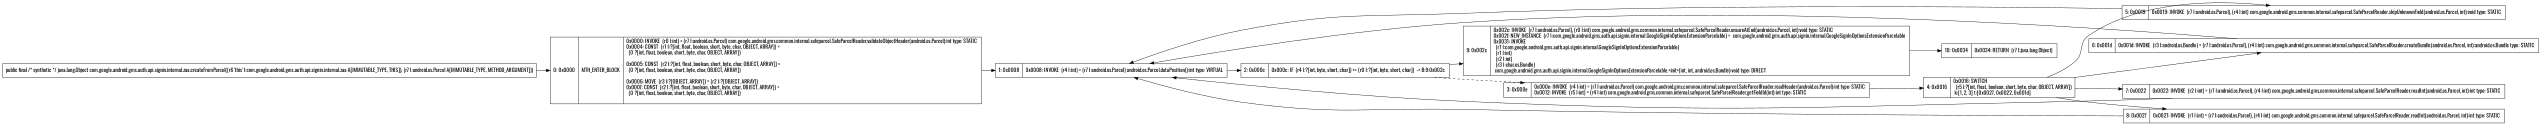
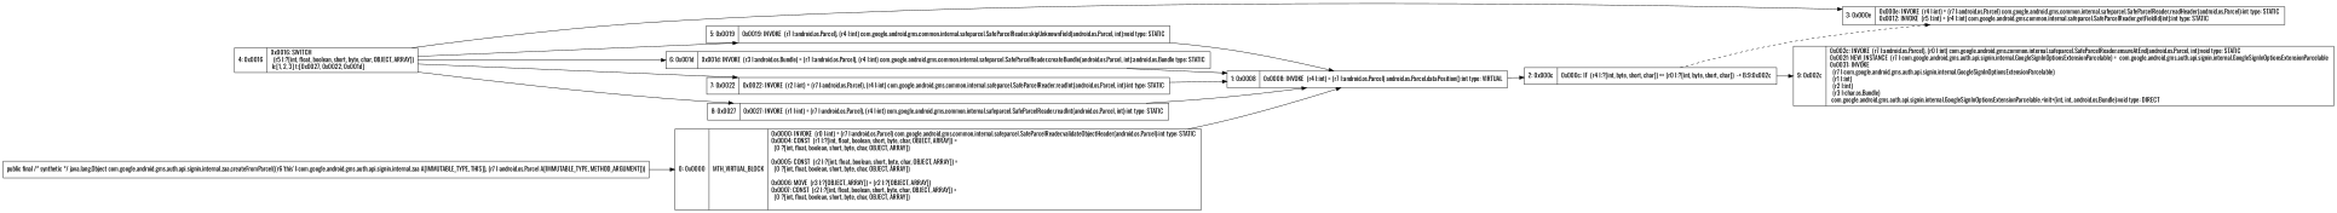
  digraph {
    fontname=Oswald
    rankdir=LR
    node [fontname=Oswald shape=record]
    edge [fontname=Oswald]
-   n1 [label="{0\:\ 0x0000|MTH_ENTER_BLOCK\l|0x0000: INVOKE  (r0 I:int) = (r7 I:android.os.Parcel) com.google.android.gms.common.internal.safeparcel.SafeParcelReader.validateObjectHeader(android.os.Parcel):int type: STATIC \l0x0004: CONST  (r1 I:?[int, float, boolean, short, byte, char, OBJECT, ARRAY]) = \l  (0 ?[int, float, boolean, short, byte, char, OBJECT, ARRAY])\l \l0x0005: CONST  (r2 I:?[int, float, boolean, short, byte, char, OBJECT, ARRAY]) = \l  (0 ?[int, float, boolean, short, byte, char, OBJECT, ARRAY])\l \l0x0006: MOVE  (r3 I:?[OBJECT, ARRAY]) = (r2 I:?[OBJECT, ARRAY]) \l0x0007: CONST  (r2 I:?[int, float, boolean, short, byte, char, OBJECT, ARRAY]) = \l  (0 ?[int, float, boolean, short, byte, char, OBJECT, ARRAY])\l \l}"]
+   n1 [label="{0\:\ 0x0000|MTH_VIRTUAL_BLOCK\l|0x0000: INVOKE  (r0 I:int) = (r7 I:android.os.Parcel) com.google.android.gms.common.internal.safeparcel.SafeParcelReader.validateObjectHeader(android.os.Parcel):int type: STATIC \l0x0004: CONST  (r1 I:?[int, float, boolean, short, byte, char, OBJECT, ARRAY]) = \l  (0 ?[int, float, boolean, short, byte, char, OBJECT, ARRAY])\l \l0x0005: CONST  (r2 I:?[int, float, boolean, short, byte, char, OBJECT, ARRAY]) = \l  (0 ?[int, float, boolean, short, byte, char, OBJECT, ARRAY])\l \l0x0006: MOVE  (r3 I:?[OBJECT, ARRAY]) = (r2 I:?[OBJECT, ARRAY]) \l0x0007: CONST  (r2 I:?[int, float, boolean, short, byte, char, OBJECT, ARRAY]) = \l  (0 ?[int, float, boolean, short, byte, char, OBJECT, ARRAY])\l \l}"]
    n2 [label="{1\:\ 0x0008|0x0008: INVOKE  (r4 I:int) = (r7 I:android.os.Parcel) android.os.Parcel.dataPosition():int type: VIRTUAL \l}"]
    n3 [label="{2\:\ 0x000c|0x000c: IF  (r4 I:?[int, byte, short, char]) \>= (r0 I:?[int, byte, short, char])  \-\> B:9:0x002c \l}"]
    n4 [label="{3\:\ 0x000e|0x000e: INVOKE  (r4 I:int) = (r7 I:android.os.Parcel) com.google.android.gms.common.internal.safeparcel.SafeParcelReader.readHeader(android.os.Parcel):int type: STATIC \l0x0012: INVOKE  (r5 I:int) = (r4 I:int) com.google.android.gms.common.internal.safeparcel.SafeParcelReader.getFieldId(int):int type: STATIC \l}"]
    n5 [label="{9\:\ 0x002c|0x002c: INVOKE  (r7 I:android.os.Parcel), (r0 I:int) com.google.android.gms.common.internal.safeparcel.SafeParcelReader.ensureAtEnd(android.os.Parcel, int):void type: STATIC \l0x002f: NEW_INSTANCE  (r7 I:com.google.android.gms.auth.api.signin.internal.GoogleSignInOptionsExtensionParcelable) =  com.google.android.gms.auth.api.signin.internal.GoogleSignInOptionsExtensionParcelable \l0x0031: INVOKE  \l  (r7 I:com.google.android.gms.auth.api.signin.internal.GoogleSignInOptionsExtensionParcelable)\l  (r1 I:int)\l  (r2 I:int)\l  (r3 I:char.os.Bundle)\l com.google.android.gms.auth.api.signin.internal.GoogleSignInOptionsExtensionParcelable.\<init\>(int, int, android.os.Bundle):void type: DIRECT \l}"]
    n6 [label="{4\:\ 0x0016|0x0016: SWITCH  \l  (r5 I:?[int, float, boolean, short, byte, char, OBJECT, ARRAY])\l k:[1, 2, 3] t:[0x0027, 0x0022, 0x001d] \l}"]
-   n7 [label="{10\:\ 0x0034|0x0034: RETURN  (r7 I:java.lang.Object) \l}"]
    n8 [label="{5\:\ 0x0019|0x0019: INVOKE  (r7 I:android.os.Parcel), (r4 I:int) com.google.android.gms.common.internal.safeparcel.SafeParcelReader.skipUnknownField(android.os.Parcel, int):void type: STATIC \l}"]
    n9 [label="{6\:\ 0x001d|0x001d: INVOKE  (r3 I:android.os.Bundle) = (r7 I:android.os.Parcel), (r4 I:int) com.google.android.gms.common.internal.safeparcel.SafeParcelReader.createBundle(android.os.Parcel, int):android.os.Bundle type: STATIC \l}"]
    n10 [label="{7\:\ 0x0022|0x0022: INVOKE  (r2 I:int) = (r7 I:android.os.Parcel), (r4 I:int) com.google.android.gms.common.internal.safeparcel.SafeParcelReader.readInt(android.os.Parcel, int):int type: STATIC \l}"]
    n11 [label="{8\:\ 0x0027|0x0027: INVOKE  (r1 I:int) = (r7 I:android.os.Parcel), (r4 I:int) com.google.android.gms.common.internal.safeparcel.SafeParcelReader.readInt(android.os.Parcel, int):int type: STATIC \l}"]
    n12 [label="{public final \/* synthetic *\/ java.lang.Object com.google.android.gms.auth.api.signin.internal.zaa.createFromParcel((r6 'this' I:com.google.android.gms.auth.api.signin.internal.zaa A[IMMUTABLE_TYPE, THIS]), (r7 I:android.os.Parcel A[IMMUTABLE_TYPE, METHOD_ARGUMENT])) }"]
    n1 -> n2
    n2 -> n3
    n3 -> n4 [style=dashed]
    n3 -> n5
-   n4 -> n6
-   n5 -> n7
+   n6 -> n4
    n6 -> n8
    n6 -> n9
    n6 -> n10
    n6 -> n11
    n8 -> n2
    n9 -> n2
    n10 -> n2
    n11 -> n2
    n12 -> n1
  }
